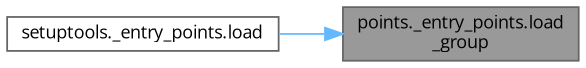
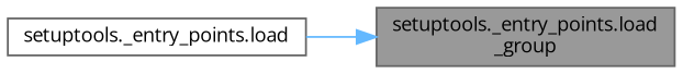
  digraph {
    rankdir=RL
    fontname="Open Sans"
    node [fontname="Open Sans" fontsize=10 shape=box style=filled]
-   n1 [color=gray40 fillcolor=grey60 fontcolor=black height=0.2 label="points._entry_points.load\l_group" width=0.4]
+   n1 [color=gray40 fillcolor=grey60 fontcolor=black height=0.2 label="setuptools._entry_points.load\l_group" width=0.4]
    n2 [color=grey40 fillcolor=white height=0.2 label="setuptools._entry_points.load" width=0.4]
    n1 -> n2 [color=steelblue1 dir=back fontname="Open Sans" fontsize=10 labelfontname=Helvetica labelfontsize=10 style=solid]
  }
